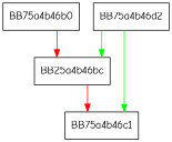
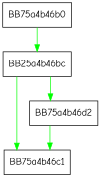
  digraph {
    fontname="Comic Neue"
    splines=ortho
    node [fontname="Comic Neue" shape=box]
    edge [color=red fontname="Comic Neue"]
    n1 [label=BB25a4b46bc]
    BB75a4b46b0
    BB75a4b46c1
    BB75a4b46d2
-   n1 -> BB75a4b46c1
-   BB75a4b46d2 -> n1 [color=green]
-   BB75a4b46b0 -> n1
+   n1 -> BB75a4b46c1 [color=green]
+   n1 -> BB75a4b46d2 [color=green]
+   BB75a4b46b0 -> n1 [color=green]
    BB75a4b46d2 -> BB75a4b46c1 [color=green]
  }
